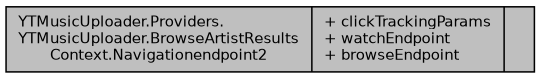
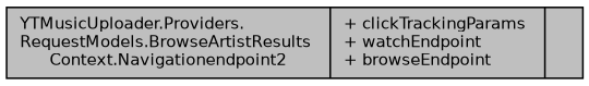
  digraph {
    rankdir=LR
-   n1 [color=black fillcolor=grey75 fontcolor=black fontname=Helvetica fontsize=10 height=0.2 label="{YTMusicUploader.Providers.\lYTMusicUploader.BrowseArtistResults\lContext.Navigationendpoint2\n|+ clickTrackingParams\l+ watchEndpoint\l+ browseEndpoint\l|}" shape=record style=filled width=0.4]
+   n1 [color=black fillcolor=grey75 fontcolor=black fontname=Helvetica fontsize=10 height=0.2 label="{YTMusicUploader.Providers.\lRequestModels.BrowseArtistResults\lContext.Navigationendpoint2\n|+ clickTrackingParams\l+ watchEndpoint\l+ browseEndpoint\l|}" shape=record style=filled width=0.4]
  }
